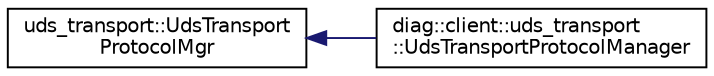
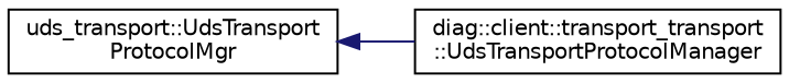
  digraph {
    rankdir=LR
    node [color=black fillcolor=white fontname=Helvetica fontsize=10 shape=record style=filled]
    n1 [height=0.2 label="uds_transport::UdsTransport\lProtocolMgr" width=0.4]
-   n2 [height=0.2 label="diag::client::uds_transport\l::UdsTransportProtocolManager" width=0.4]
+   n2 [height=0.2 label="diag::client::transport_transport\l::UdsTransportProtocolManager" width=0.4]
    n1 -> n2 [color=midnightblue dir=back fontname=Helvetica fontsize=10 labelfontname=Helvetica labelfontsize=10 style=solid]
  }
